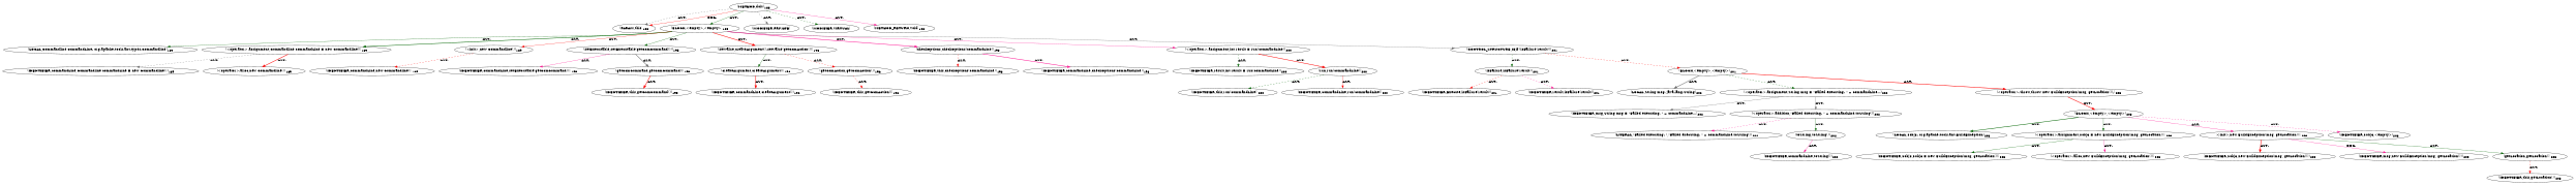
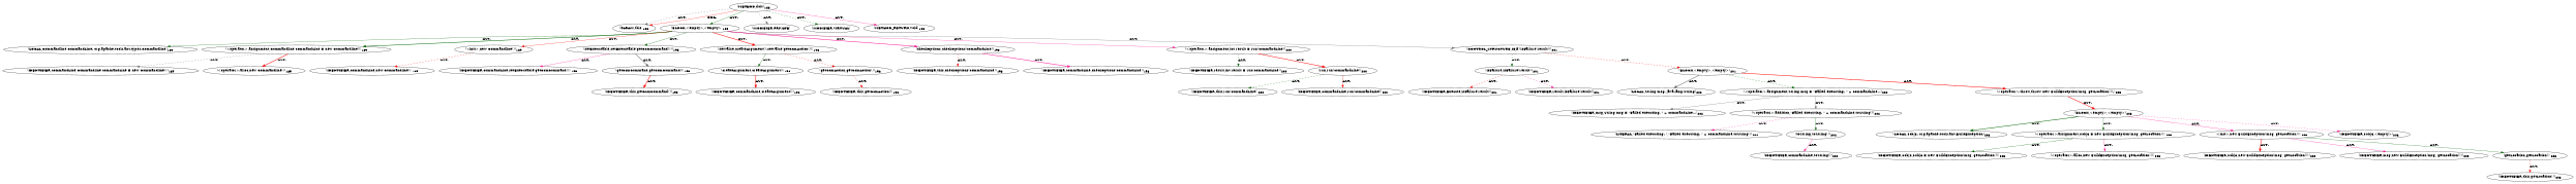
  digraph {
    edge [color=red style=solid]
    n1 [label=<(METHOD,doit)<SUB>188</SUB>>]
    n2 [label=<(PARAM,this)<SUB>188</SUB>>]
    n3 [label=<(BLOCK,&lt;empty&gt;,&lt;empty&gt;)<SUB>188</SUB>>]
    n4 [label=<(MODIFIER,PRIVATE)>]
    n5 [label=<(MODIFIER,VIRTUAL)>]
    n6 [label=<(METHOD_RETURN,void)<SUB>188</SUB>>]
    n7 [label=<(LOCAL,Commandline commandLine: org.apache.tools.ant.types.Commandline)<SUB>189</SUB>>]
    n8 [label=<(&lt;operator&gt;.assignment,Commandline commandLine = new Commandline())<SUB>189</SUB>>]
    n9 [label=<(&lt;init&gt;,new Commandline())<SUB>189</SUB>>]
    n10 [label=<(setExecutable,setExecutable(getCcmCommand()))<SUB>195</SUB>>]
    n11 [label=<(setValue,createArgument().setValue(getCcmAction()))<SUB>196</SUB>>]
    n12 [label=<(checkOptions,checkOptions(commandLine))<SUB>198</SUB>>]
    n13 [label=<(&lt;operator&gt;.assignment,int result = run(commandLine))<SUB>200</SUB>>]
    n14 [label=<(CONTROL_STRUCTURE,IF,if (isFailure(result)))<SUB>201</SUB>>]
    n15 [label=<(IDENTIFIER,commandLine,Commandline commandLine = new Commandline())<SUB>189</SUB>>]
    n16 [label=<(&lt;operator&gt;.alloc,new Commandline())<SUB>189</SUB>>]
    n17 [label=<(IDENTIFIER,commandLine,new Commandline())<SUB>189</SUB>>]
    n18 [label=<(IDENTIFIER,commandLine,setExecutable(getCcmCommand()))<SUB>195</SUB>>]
    n19 [label=<(getCcmCommand,getCcmCommand())<SUB>195</SUB>>]
    n20 [label=<(createArgument,createArgument())<SUB>196</SUB>>]
    n21 [label=<(getCcmAction,getCcmAction())<SUB>196</SUB>>]
    n22 [label=<(IDENTIFIER,this,checkOptions(commandLine))<SUB>198</SUB>>]
    n23 [label=<(IDENTIFIER,commandLine,checkOptions(commandLine))<SUB>198</SUB>>]
    n24 [label=<(IDENTIFIER,result,int result = run(commandLine))<SUB>200</SUB>>]
    n25 [label=<(run,run(commandLine))<SUB>200</SUB>>]
    n26 [label=<(isFailure,isFailure(result))<SUB>201</SUB>>]
    n27 [label=<(BLOCK,&lt;empty&gt;,&lt;empty&gt;)<SUB>201</SUB>>]
    n28 [label=<(IDENTIFIER,this,getCcmCommand())<SUB>195</SUB>>]
    n29 [label=<(IDENTIFIER,commandLine,createArgument())<SUB>196</SUB>>]
    n30 [label=<(IDENTIFIER,this,getCcmAction())<SUB>196</SUB>>]
    n31 [label=<(IDENTIFIER,this,run(commandLine))<SUB>200</SUB>>]
    n32 [label=<(IDENTIFIER,commandLine,run(commandLine))<SUB>200</SUB>>]
    n33 [label=<(IDENTIFIER,Execute,isFailure(result))<SUB>201</SUB>>]
    n34 [label=<(IDENTIFIER,result,isFailure(result))<SUB>201</SUB>>]
    n35 [label=<(LOCAL,String msg: java.lang.String)<SUB>202</SUB>>]
    n36 [label=<(&lt;operator&gt;.assignment,String msg = &quot;Failed executing: &quot; + commandLine...)<SUB>202</SUB>>]
    n37 [label=<(&lt;operator&gt;.throw,throw new BuildException(msg, getLocation());)<SUB>203</SUB>>]
    n38 [label=<(IDENTIFIER,msg,String msg = &quot;Failed executing: &quot; + commandLine...)<SUB>202</SUB>>]
    n39 [label=<(&lt;operator&gt;.addition,&quot;Failed executing: &quot; + commandLine.toString())<SUB>202</SUB>>]
    n40 [label=<(BLOCK,&lt;empty&gt;,&lt;empty&gt;)<SUB>203</SUB>>]
    n41 [label=<(LITERAL,&quot;Failed executing: &quot;,&quot;Failed executing: &quot; + commandLine.toString())<SUB>202</SUB>>]
    n42 [label=<(toString,toString())<SUB>202</SUB>>]
    n43 [label=<(IDENTIFIER,commandLine,toString())<SUB>202</SUB>>]
    n44 [label=<(LOCAL,$obj3: org.apache.tools.ant.BuildException)<SUB>203</SUB>>]
    n45 [label=<(&lt;operator&gt;.assignment,$obj3 = new BuildException(msg, getLocation()))<SUB>203</SUB>>]
    n46 [label=<(&lt;init&gt;,new BuildException(msg, getLocation()))<SUB>203</SUB>>]
    n47 [label=<(IDENTIFIER,$obj3,&lt;empty&gt;)<SUB>203</SUB>>]
    n48 [label=<(IDENTIFIER,$obj3,$obj3 = new BuildException(msg, getLocation()))<SUB>203</SUB>>]
    n49 [label=<(&lt;operator&gt;.alloc,new BuildException(msg, getLocation()))<SUB>203</SUB>>]
    n50 [label=<(IDENTIFIER,$obj3,new BuildException(msg, getLocation()))<SUB>203</SUB>>]
    n51 [label=<(IDENTIFIER,msg,new BuildException(msg, getLocation()))<SUB>203</SUB>>]
    n52 [label=<(getLocation,getLocation())<SUB>203</SUB>>]
    n53 [label=<(IDENTIFIER,this,getLocation())<SUB>203</SUB>>]
    n1 -> n2 [color=gray40 label="AST: " style=dashed]
    n1 -> n2 [label="DDG: "]
    n1 -> n3 [color=darkgreen label="AST: "]
    n1 -> n4 [color=gray40 label="AST: " style=dashed]
    n1 -> n5 [color=darkgreen label="AST: " style=dashed]
    n1 -> n6 [color=deeppink label="AST: "]
    n3 -> n7 [color=darkgreen label="AST: "]
    n3 -> n8 [color=darkgreen label="AST: " style=bold]
    n3 -> n9 [label="AST: "]
    n3 -> n10 [color=darkgreen label="AST: "]
    n3 -> n11 [label="AST: " style=bold]
    n3 -> n12 [color=deeppink label="AST: " style=bold]
    n3 -> n13 [color=deeppink label="AST: "]
    n3 -> n14 [color=gray40 label="AST: "]
    n8 -> n15 [color=gray40 label="AST: " style=dashed]
    n8 -> n16 [label="AST: " style=bold]
    n9 -> n17 [label="AST: " style=dashed]
    n10 -> n18 [color=deeppink label="AST: "]
    n10 -> n19 [color=gray40 label="AST: " style=bold]
    n11 -> n20 [color=darkgreen label="AST: "]
    n11 -> n21 [label="AST: " style=dashed]
    n12 -> n22 [label="AST: " style=dashed]
    n12 -> n23 [color=deeppink label="AST: " style=bold]
    n13 -> n24 [color=darkgreen label="AST: " style=dashed]
    n13 -> n25 [label="AST: " style=bold]
    n14 -> n26 [color=darkgreen label="AST: " style=dashed]
    n14 -> n27 [label="AST: " style=dashed]
    n19 -> n28 [label="AST: " style=bold]
    n20 -> n29 [label="AST: " style=bold]
    n21 -> n30 [label="AST: " style=dashed]
    n25 -> n31 [color=darkgreen label="AST: " style=dashed]
    n25 -> n32 [label="AST: "]
    n26 -> n33 [label="AST: " style=dashed]
    n26 -> n34 [color=deeppink label="AST: " style=dashed]
    n27 -> n35 [color=gray40 label="AST: " style=bold]
    n27 -> n36 [color=darkgreen label="AST: " style=dashed]
    n27 -> n37 [label="AST: " style=bold]
    n36 -> n38 [color=gray40 label="AST: "]
    n36 -> n39 [color=gray40 label="AST: "]
    n37 -> n40 [label="AST: " style=bold]
    n39 -> n41 [color=deeppink label="AST: " style=dashed]
    n39 -> n42 [color=darkgreen label="AST: "]
    n40 -> n44 [color=darkgreen label="AST: " style=bold]
    n40 -> n45 [color=darkgreen label="AST: "]
    n40 -> n46 [color=deeppink label="AST: "]
    n40 -> n47 [color=deeppink label="AST: " style=dashed]
    n42 -> n43 [color=deeppink label="AST: "]
    n45 -> n48 [color=darkgreen label="AST: "]
    n45 -> n49 [color=deeppink label="AST: "]
    n46 -> n50 [label="AST: " style=bold]
-   n46 -> n51 [color=deeppink label="DDG: "]
+   n46 -> n51 [color=deeppink label="AST: "]
    n46 -> n52 [color=darkgreen label="AST: "]
    n52 -> n53 [label="AST: " style=dashed]
  }
